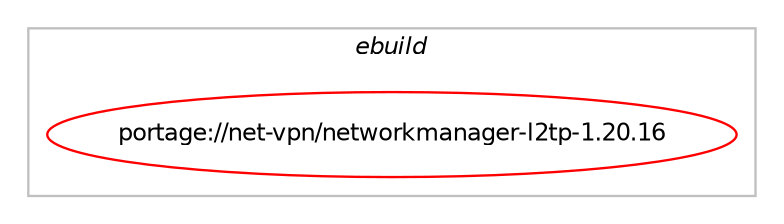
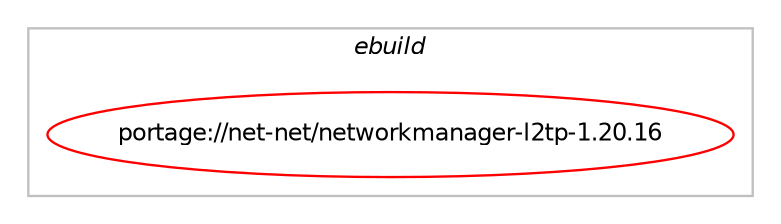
  digraph {
    compound=true
    concentrate=true
    fontname=Helvetica
    fontsize=10
    newrank=true
    rankdir=LR
    ranksep=1.5
-   n1 [color=red fontname=Helvetica fontsize=10 label="portage://net-vpn/networkmanager-l2tp-1.20.16" width=4]
+   n1 [color=red fontname=Helvetica fontsize=10 label="portage://net-net/networkmanager-l2tp-1.20.16" width=4]
    subgraph cluster_1 {
      color=gray
      label=<<i>ebuild</i>>
      n1
    }
    subgraph cluster_2 {
      color=gray
      label=<<i>dependencies</i>>
      subgraph cluster_3 {
        color=gray
        fillcolor="#eeeeee"
        label=<<i>compile</i>>
        style=filled
      }
      subgraph cluster_4 {
        color=gray
        fillcolor="#eeeeee"
        label=<<i>compile and run</i>>
        style=filled
      }
      subgraph cluster_5 {
        color=gray
        fillcolor="#eeeeee"
        label=<<i>run</i>>
        style=filled
      }
    }
    subgraph cluster_6 {
      color=gray
      label=<<i>candidates</i>>
      rank=same
    }
  }
